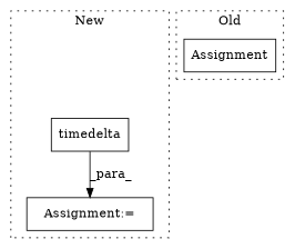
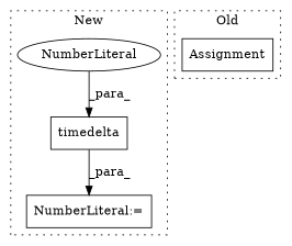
  digraph {
    node [a=32 shape=box]
    n1 [l="10,1" label=timedelta s="763,775"]
-   n3 [a=7 l=1 label="Assignment:=" s=762]
+   n2 [a=34 l=2 label=NumberLiteral s=773 shape=ellipse]
+   n3 [a=7 l=1 label="NumberLiteral:=" s=762]
    n4 [l="9,1" label=Assignment s="1219,1264"]
    subgraph cluster_1 {
      label=New
      style=dotted
      n1
+     n2
      n3
    }
    subgraph cluster_2 {
      label=Old
      style=dotted
      n4
    }
    n1 -> n3 [label=_para_]
+   n2 -> n1 [label=_para_]
  }
